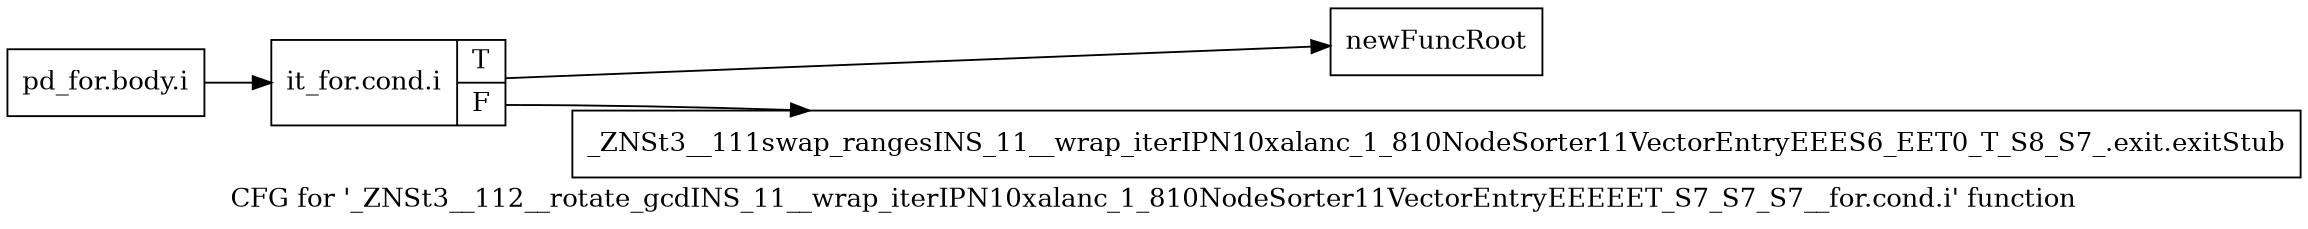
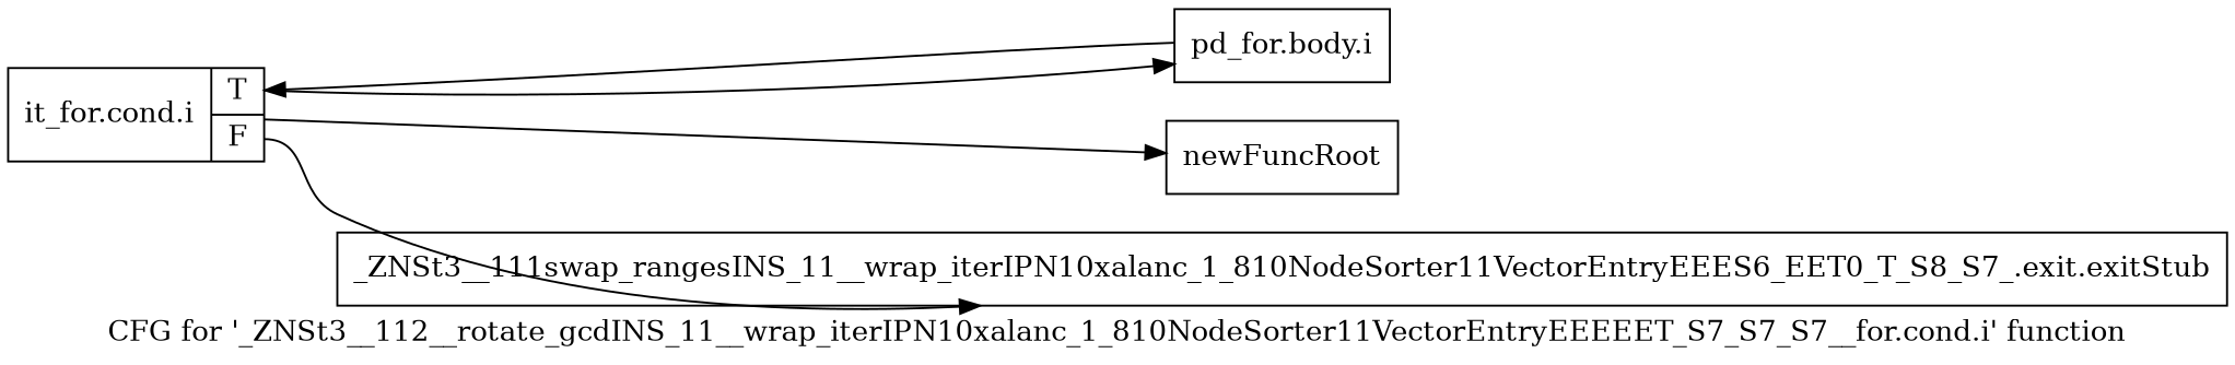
  digraph {
    label="CFG for '_ZNSt3__112__rotate_gcdINS_11__wrap_iterIPN10xalanc_1_810NodeSorter11VectorEntryEEEEET_S7_S7_S7__for.cond.i' function"
    rankdir=LR
    node [shape=record]
    n1 [label="{newFuncRoot}"]
    n2 [label="{it_for.cond.i|{<s0>T|<s1>F}}"]
    n3 [label="{_ZNSt3__111swap_rangesINS_11__wrap_iterIPN10xalanc_1_810NodeSorter11VectorEntryEEES6_EET0_T_S8_S7_.exit.exitStub}"]
    n4 [label="{pd_for.body.i}"]
    n2 -> n1
    n2 -> n3 [tailport=s1]
+   n2 -> n4 [tailport=s0]
    n4 -> n2
  }
